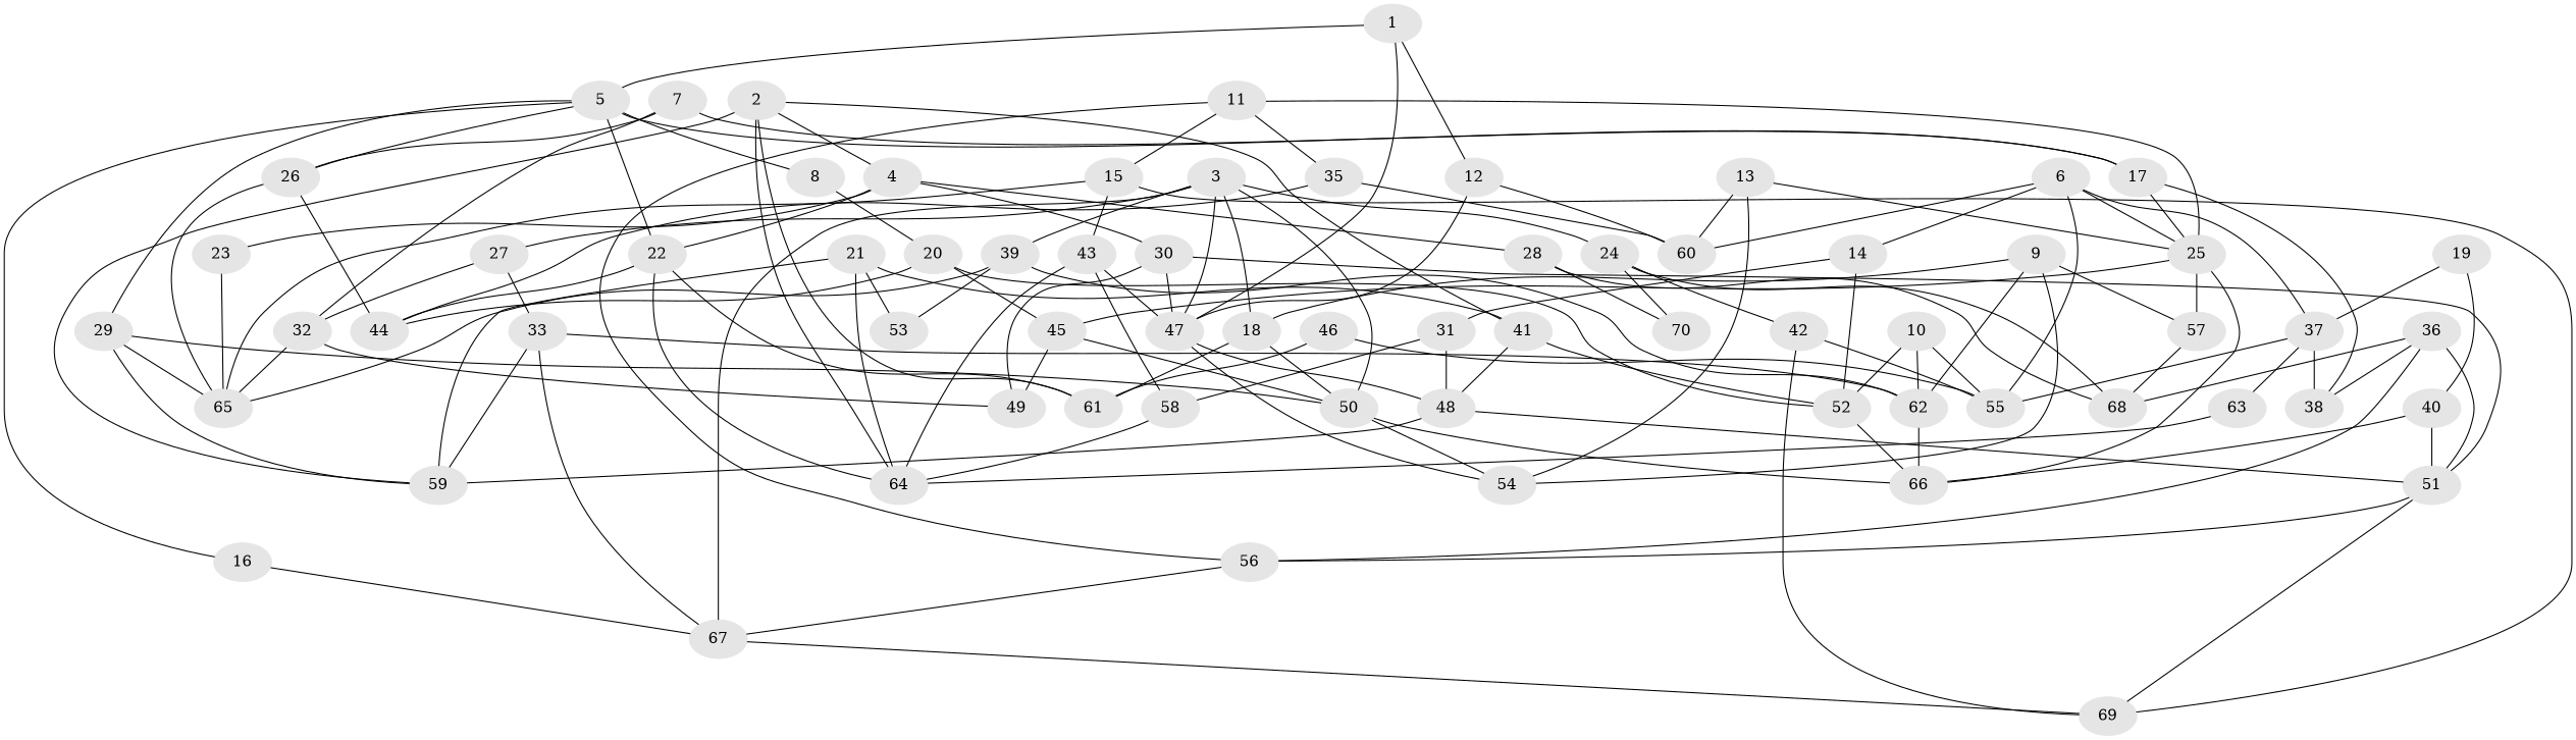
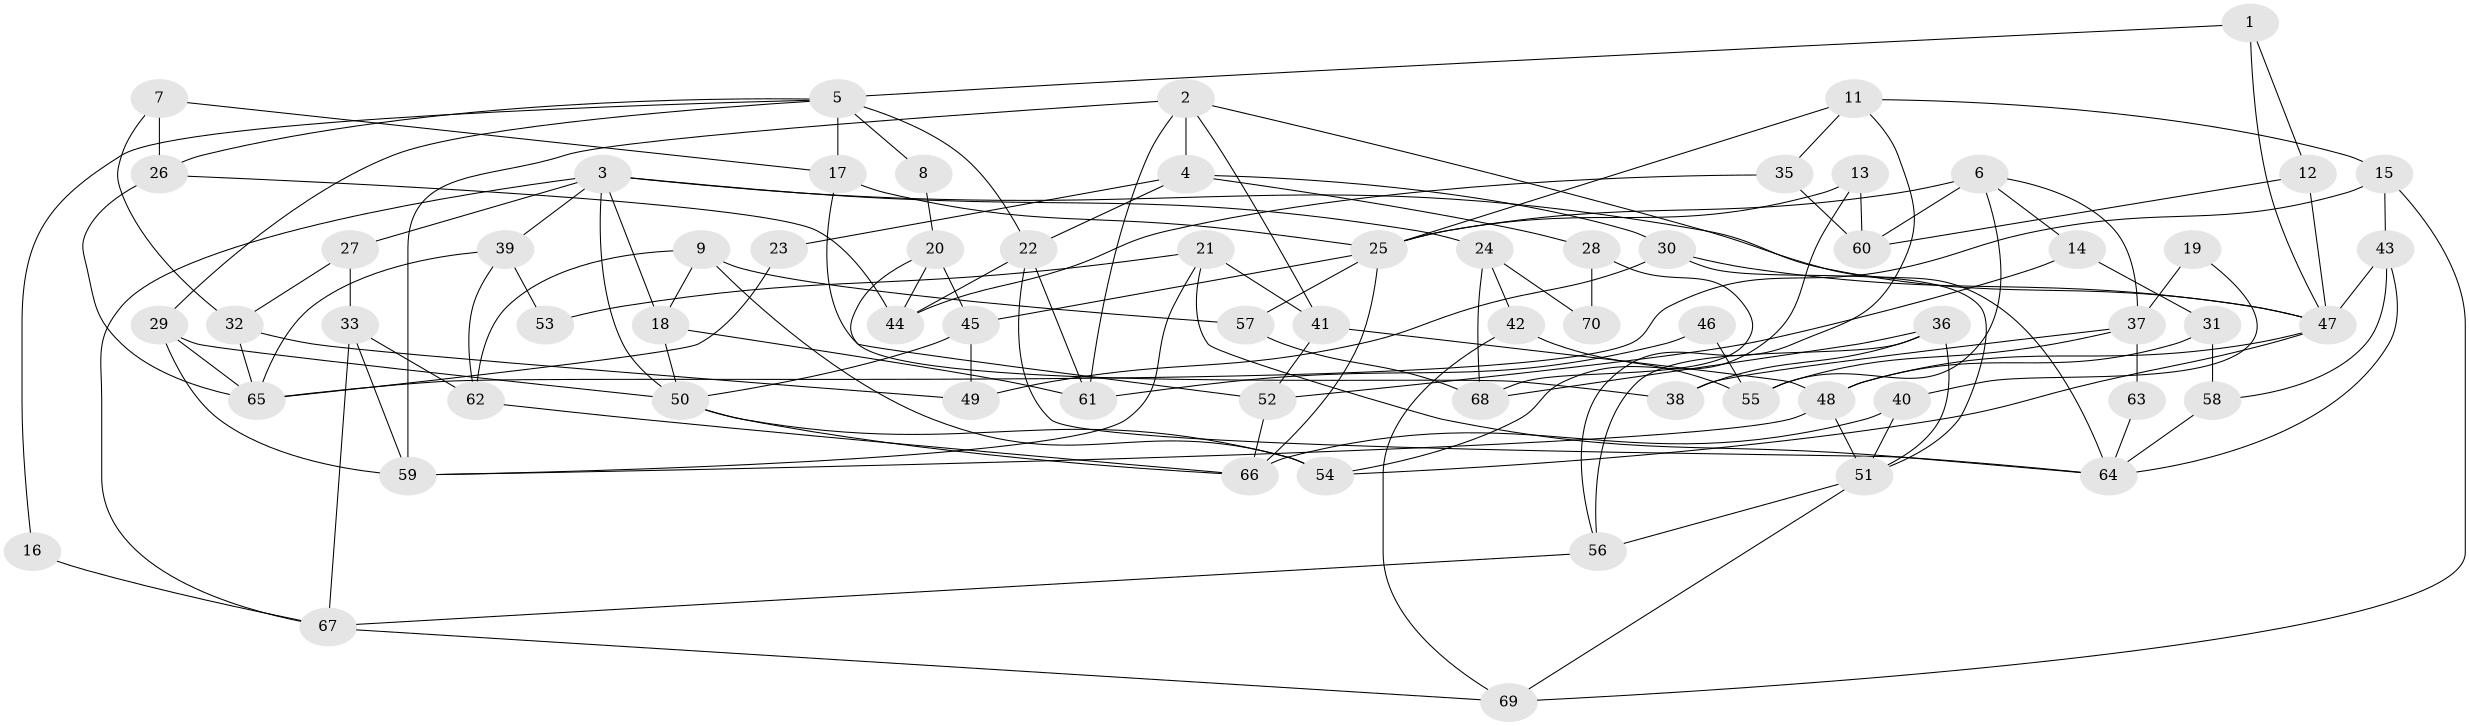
  graph {
    node [color=gray90 style=filled]
    1
    5
    12
    47
    22
    8
    16
    17
    26
    29
    60
    54
    48
    2
    4
    41
    59
    61
    64
    23
    28
    30
    52
    3
    18
    24
    27
    39
    50
    67
    42
    68
    70
    32
    33
    62
    65
    53
    66
    69
    44
    49
    51
    20
    25
    38
    6
    14
    37
    55
    31
    57
    45
    63
    7
    9
-   10
    11
    15
    35
    56
    43
    13
    58
    19
    40
    21
    36
    46
    1 -- 5
    1 -- 12
    1 -- 47
    5 -- 22
    5 -- 8
    5 -- 16
    5 -- 17
    5 -- 26
    5 -- 29
    12 -- 47
    12 -- 60
    47 -- 54
    47 -- 48
    22 -- 61
    22 -- 64
    22 -- 44
    8 -- 20
    16 -- 67
    17 -- 25
    17 -- 38
    26 -- 65
    26 -- 44
    29 -- 59
    29 -- 50
    29 -- 65
    48 -- 59
    48 -- 51
    2 -- 4
    2 -- 41
    2 -- 59
    2 -- 61
    2 -- 64
    4 -- 22
    4 -- 23
    4 -- 28
    4 -- 30
    41 -- 48
    41 -- 52
    23 -- 65
    28 -- 68
    28 -- 70
    30 -- 47
    30 -- 49
    30 -- 51
    52 -- 66
    3 -- 47
    3 -- 18
    3 -- 24
    3 -- 27
    3 -- 39
    3 -- 50
    3 -- 67
    18 -- 61
    18 -- 50
    24 -- 42
    24 -- 68
    24 -- 70
    27 -- 32
    27 -- 33
    39 -- 62
    39 -- 65
    39 -- 53
    50 -- 54
    50 -- 66
    67 -- 69
    42 -- 69
    42 -- 55
    32 -- 65
    32 -- 49
    33 -- 59
    33 -- 67
    33 -- 62
    62 -- 66
    51 -- 69
    51 -- 56
    20 -- 52
    20 -- 44
    20 -- 45
    25 -- 66
    25 -- 57
    25 -- 45
    6 -- 60
    6 -- 25
    6 -- 14
    6 -- 37
    6 -- 55
    14 -- 52
    14 -- 31
    37 -- 38
    37 -- 55
    37 -- 63
    31 -- 48
    31 -- 58
    57 -- 68
    45 -- 50
    45 -- 49
    63 -- 64
    7 -- 17
    7 -- 26
    7 -- 32
    9 -- 54
    9 -- 18
    9 -- 62
    9 -- 57
-   10 -- 52
-   10 -- 62
-   10 -- 55
    11 -- 25
    11 -- 15
    11 -- 35
    11 -- 56
    15 -- 65
    15 -- 69
    15 -- 43
    35 -- 60
    35 -- 44
    56 -- 67
    43 -- 47
    43 -- 64
    43 -- 58
    13 -- 60
    13 -- 54
    13 -- 25
    58 -- 64
    19 -- 37
    19 -- 40
    40 -- 66
    40 -- 51
    21 -- 41
    21 -- 59
    21 -- 64
    21 -- 53
    36 -- 68
    36 -- 51
    36 -- 38
    36 -- 56
    46 -- 61
    46 -- 55
  }
